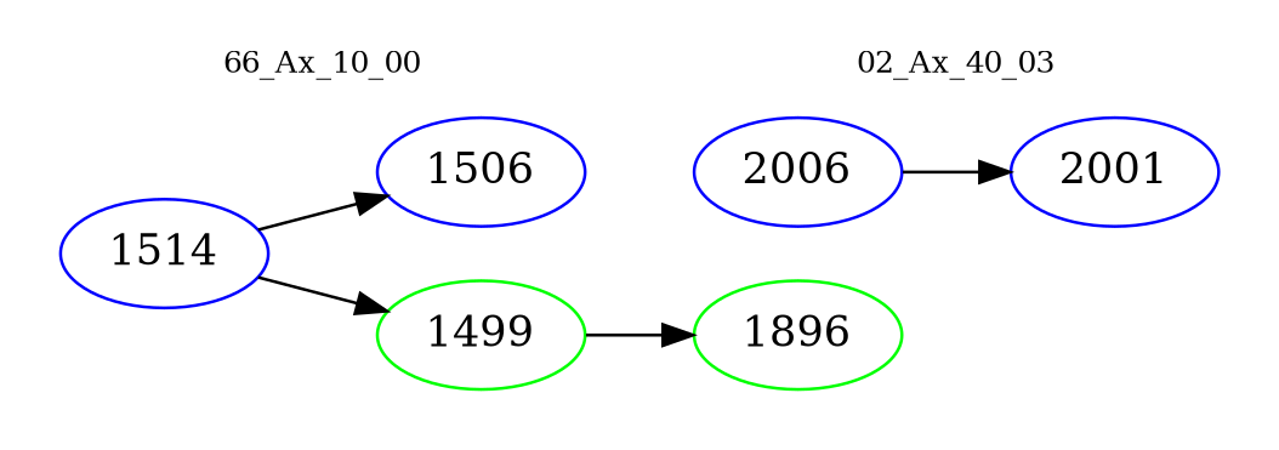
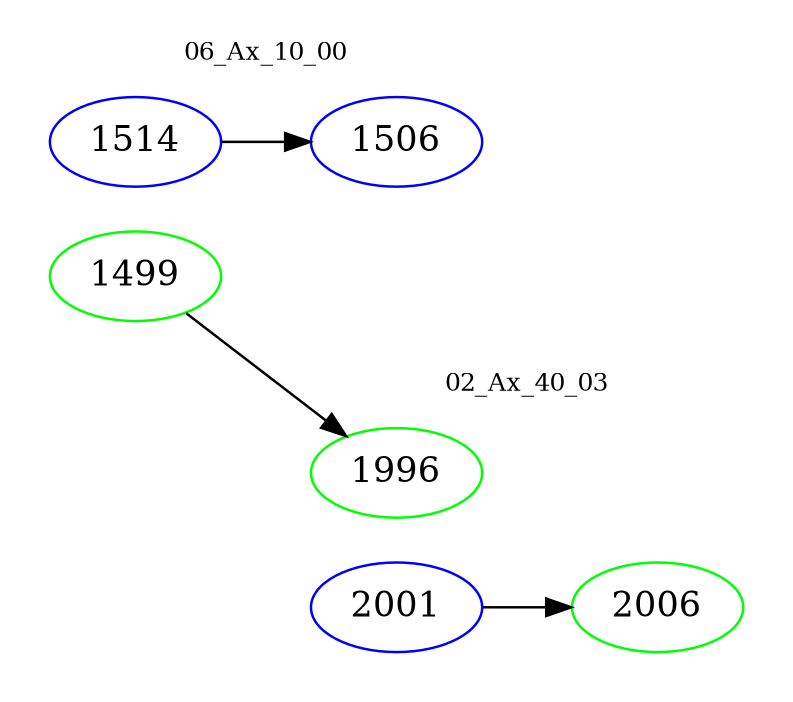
  digraph {
    rankdir=LR
    node [color=blue]
    edge [color=black]
-   n1 [label=2006]
-   n2 [color=green label=1896]
+   n1 [color=green label=2006]
+   n2 [color=green label=1996]
    n3 [label=2001]
    n4 [label=1514]
    n5 [color=green label=1499]
    n6 [label=1506]
    subgraph cluster_1 {
      color=white
      fontsize=10
      label="02_Ax_40_03"
      n1
      n2
      n3
    }
    subgraph cluster_2 {
      color=white
      fontsize=10
-     label="66_Ax_10_00"
+     label="06_Ax_10_00"
      n4
      n5
      n6
    }
-   n1 -> n3
-   n4 -> n5
+   n3 -> n1
    n4 -> n6
    n5 -> n2
  }
